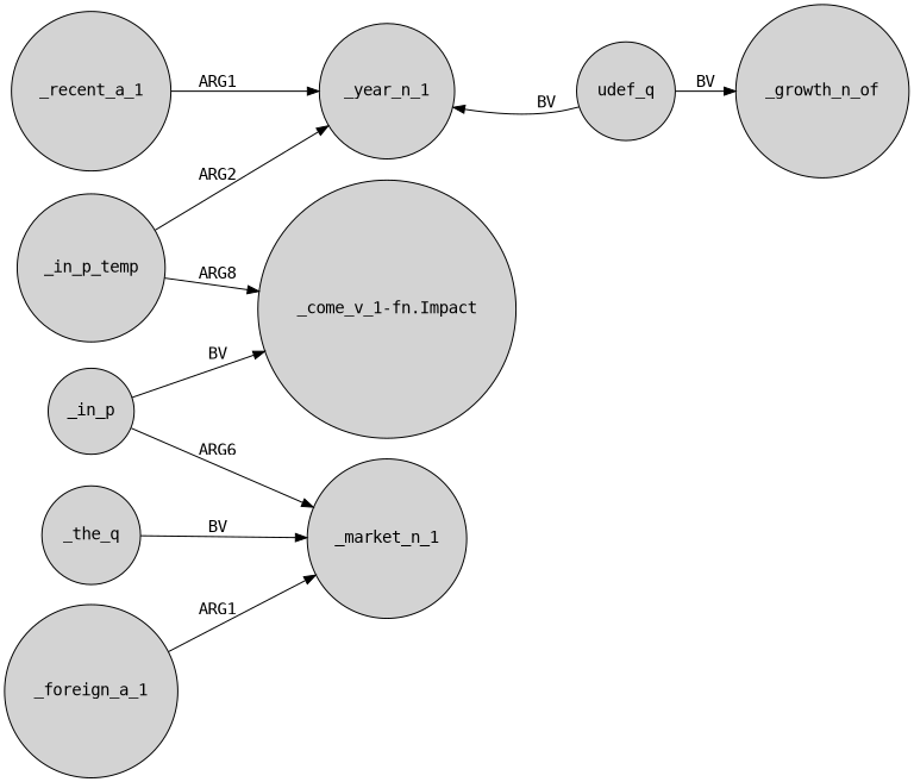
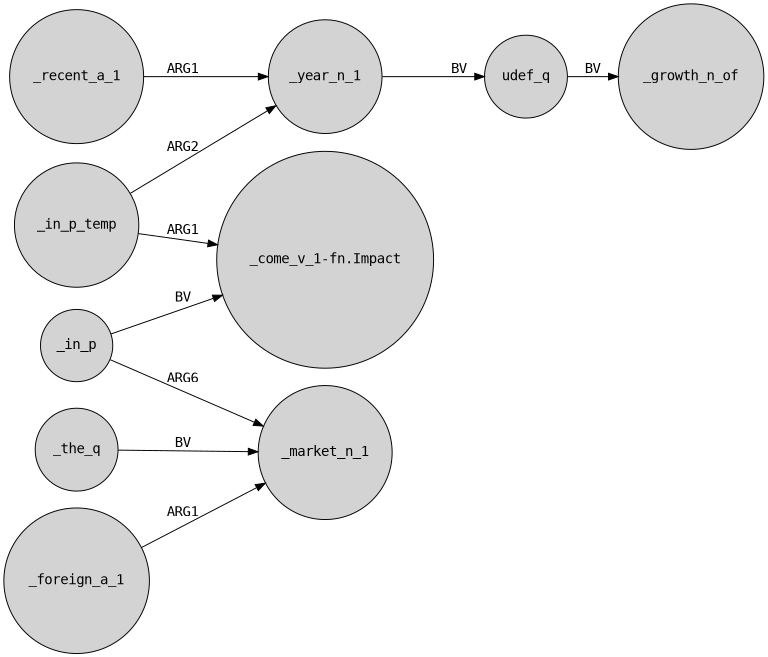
  digraph {
    fontname="DejaVu Sans Mono"
    rankdir=LR
    node [fontname="DejaVu Sans Mono" shape=circle style=filled]
    edge [fontname="DejaVu Sans Mono"]
    _in_p_temp
    "_come_v_1-fn.Impact"
    _year_n_1
    _in_p
    _market_n_1
    udef_q
    _growth_n_of
    _foreign_a_1
    _the_q
    _recent_a_1
-   _in_p_temp -> "_come_v_1-fn.Impact" [label=ARG8]
+   _in_p_temp -> "_come_v_1-fn.Impact" [label=ARG1]
    _in_p_temp -> _year_n_1 [label=ARG2]
    _in_p -> "_come_v_1-fn.Impact" [label=BV]
    _in_p -> _market_n_1 [label=ARG6]
-   udef_q -> _year_n_1 [label=BV]
+   _year_n_1 -> udef_q [label=BV]
    udef_q -> _growth_n_of [label=BV]
    _foreign_a_1 -> _market_n_1 [label=ARG1]
    _the_q -> _market_n_1 [label=BV]
    _recent_a_1 -> _year_n_1 [label=ARG1]
  }
